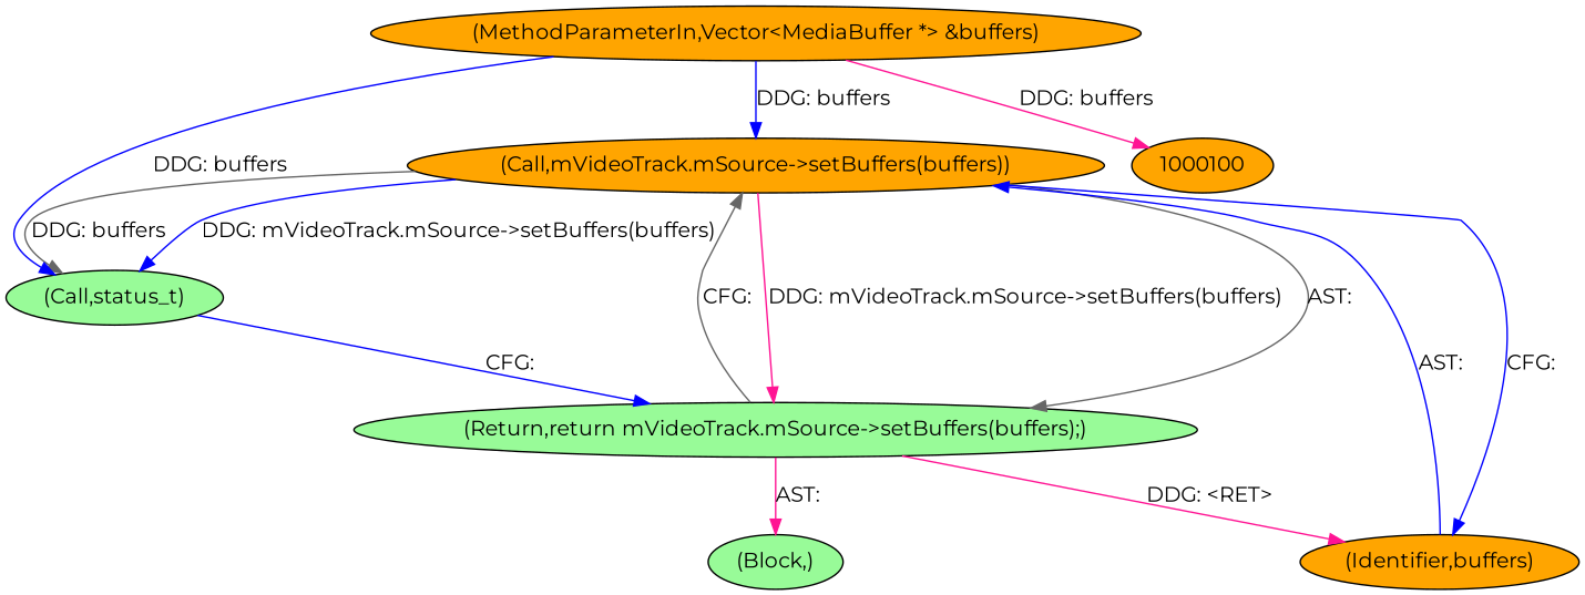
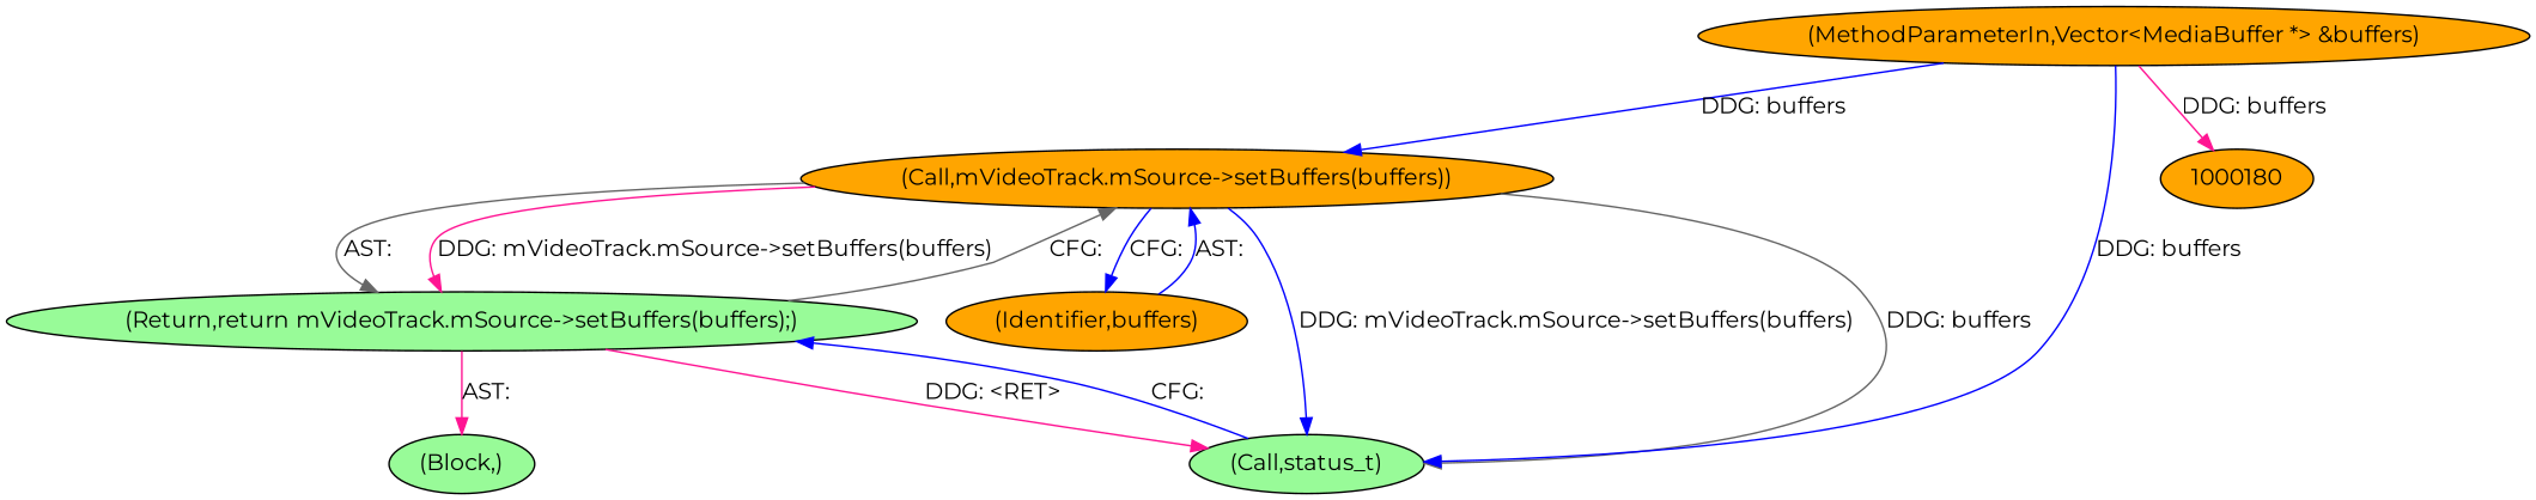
  digraph {
    fontname=Montserrat
    node [fillcolor=orange fontname=Montserrat style=filled]
    edge [color=blue fontname=Montserrat]
    n1 [label="(Call,mVideoTrack.mSource->setBuffers(buffers))"]
    n2 [fillcolor=palegreen label="(Return,return mVideoTrack.mSource->setBuffers(buffers);)"]
    n3 [label="(Identifier,buffers)"]
    n4 [fillcolor=palegreen label="(Call,status_t)"]
    n5 [fillcolor=palegreen label="(Block,)"]
    n6 [label="(MethodParameterIn,Vector<MediaBuffer *> &buffers)"]
-   1000100
+   1000100 [label=1000180]
    n1 -> n2 [color=gray40 label="AST: "]
    n1 -> n2 [color=deeppink label="DDG: mVideoTrack.mSource->setBuffers(buffers)"]
    n1 -> n3 [label="CFG: "]
    n1 -> n4 [label="DDG: mVideoTrack.mSource->setBuffers(buffers)"]
    n1 -> n4 [color=gray40 label="DDG: buffers"]
    n2 -> n1 [color=gray40 label="CFG: "]
-   n2 -> n3 [color=deeppink label="DDG: <RET>"]
+   n2 -> n4 [color=deeppink label="DDG: <RET>"]
    n2 -> n5 [color=deeppink label="AST: "]
    n3 -> n1 [label="AST: "]
    n4 -> n2 [label="CFG: "]
    n6 -> n1 [label="DDG: buffers"]
    n6 -> n4 [label="DDG: buffers"]
    n6 -> 1000100 [color=deeppink label="DDG: buffers"]
  }
